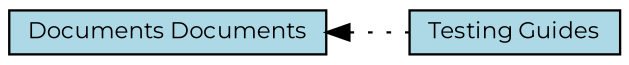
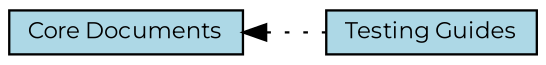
  digraph {
    rankdir=LR
    fontname=Montserrat
    node [color=black fillcolor=lightblue fontname=Montserrat fontsize=10 shape=record style=filled]
-   n1 [height=0.2 label="Documents Documents" width=0.4]
+   n1 [height=0.2 label="Core Documents" width=0.4]
    n2 [fontcolor=black height=0.2 label="Testing Guides" width=0.4]
    n1 -> n2 [dir=back fontname=Montserrat fontsize=10 labelfontname=Helvetica labelfontsize=10 shape=plaintext style=dotted]
  }
